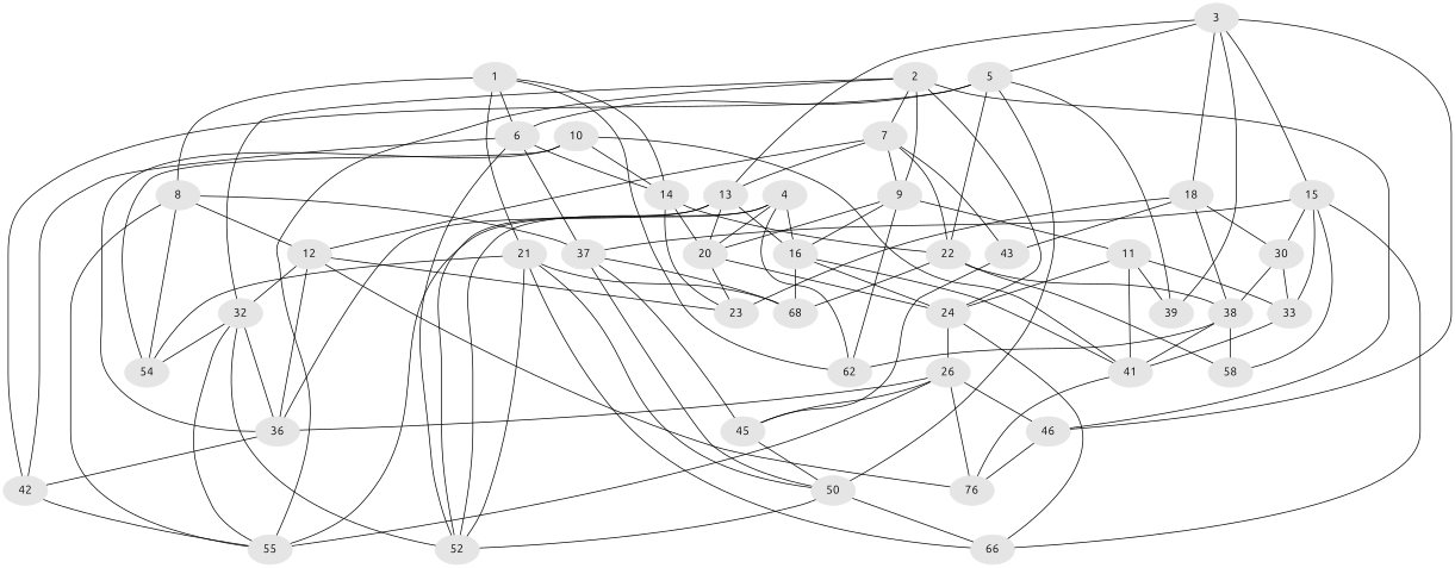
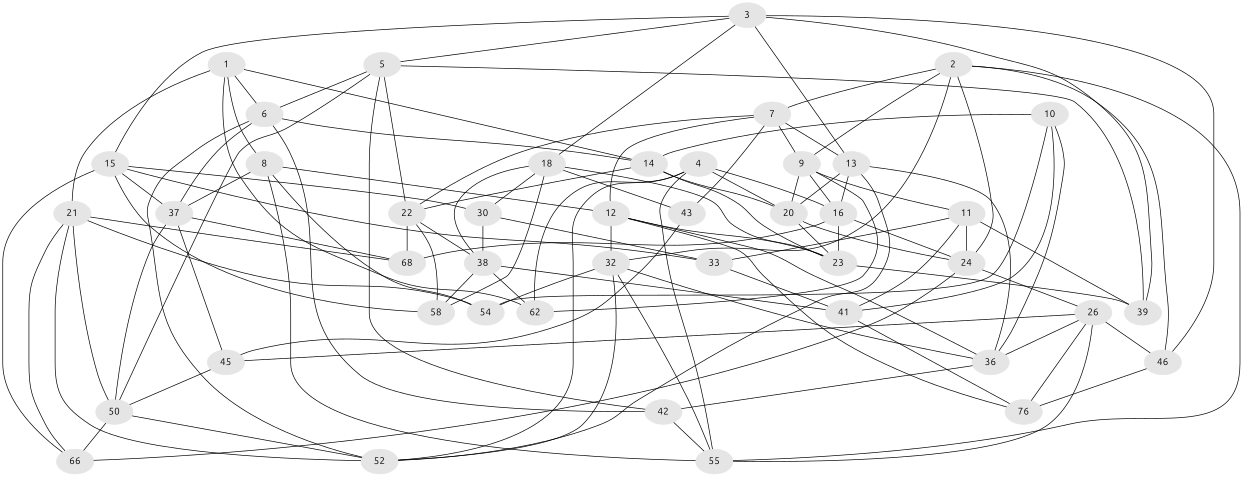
  graph {
    fontname=Ubuntu
    node [color=gray90 fontname=Ubuntu style=filled]
    edge [fontname=Ubuntu]
    1 [super="+28"]
    6 [super="+48"]
    8 [super="+17"]
    14 [super="+74"]
    21 [super="+35"]
    n6 [label=62]
    52 [super="+56"]
    42
    37 [super="+51"]
    55 [super="+57"]
    12 [super="+29"]
    54
    20 [super="+60"]
    22 [super="+31"]
    23 [super="+70"]
    50 [super="+59"]
    66
    68
    2 [super="+62"]
    7 [super="+40"]
    9 [super="+19"]
    24 [super="+25"]
    32 [super="+67"]
    46
    13 [super="+75"]
    43
    16 [super="+47"]
    11 [super="+34"]
    26 [super="+49"]
    36 [super="+65"]
    76
    3 [super="+69"]
    5 [super="+64"]
    15 [super="+61"]
    18 [super="+27"]
    39 [super="+72"]
    33
    30
    58
    38 [super="+44"]
    4 [super="+53"]
    45
    41 [super="+73"]
    10
    1 -- 6
    1 -- 8 [weight=2]
    1 -- 14
    1 -- 21
    1 -- n6
    6 -- 14
    6 -- 52
    6 -- 42
    6 -- 37
    8 -- 37
    8 -- 55
    8 -- 12
    8 -- 54
    14 -- 20
    14 -- 22
    14 -- 23
    21 -- 52
    21 -- 54
    21 -- 50
    21 -- 66
    21 -- 68
    42 -- 55
    37 -- 50
    37 -- 68
    37 -- 45
    12 -- 23
    12 -- 32
    12 -- 36
    12 -- 76
    20 -- 23
    20 -- 24
    22 -- 68
    22 -- 58
    22 -- 38
+   23 -- 39
    50 -- 52
    50 -- 66
    2 -- 55
    2 -- 7
    2 -- 9
    2 -- 24
    2 -- 32
    2 -- 46
    7 -- 12
    7 -- 22
    7 -- 9
    7 -- 13
    7 -- 43
    9 -- n6
    9 -- 20
    9 -- 16
    9 -- 11
    24 -- 66
    24 -- 26
    32 -- 52
    32 -- 55
    32 -- 54
    32 -- 36
    46 -- 76
    13 -- 52
    13 -- 20
    13 -- 16
    13 -- 36
    43 -- 45
-   16 -- 41
+   16 -- 23
    16 -- 68
    16 -- 24
    11 -- 24
    11 -- 39
    11 -- 33
    11 -- 41 [weight=2]
    26 -- 55
    26 -- 46
    26 -- 36
    26 -- 76
    26 -- 45
    36 -- 42
    3 -- 46
    3 -- 13
    3 -- 5
    3 -- 15
    3 -- 18
    3 -- 39
    5 -- 6
    5 -- 42
    5 -- 22
    5 -- 50
    5 -- 39
    15 -- 37
    15 -- 66
    15 -- 33
    15 -- 30
    15 -- 58
    18 -- 23
    18 -- 43
    18 -- 30
+   18 -- 58
    18 -- 38
    33 -- 41
    30 -- 33
    30 -- 38
    38 -- n6
    38 -- 58
    38 -- 41
    4 -- n6
    4 -- 52
    4 -- 55
    4 -- 20
    4 -- 16
    45 -- 50
    41 -- 76
    10 -- 14
    10 -- 54
    10 -- 36
    10 -- 41
  }
